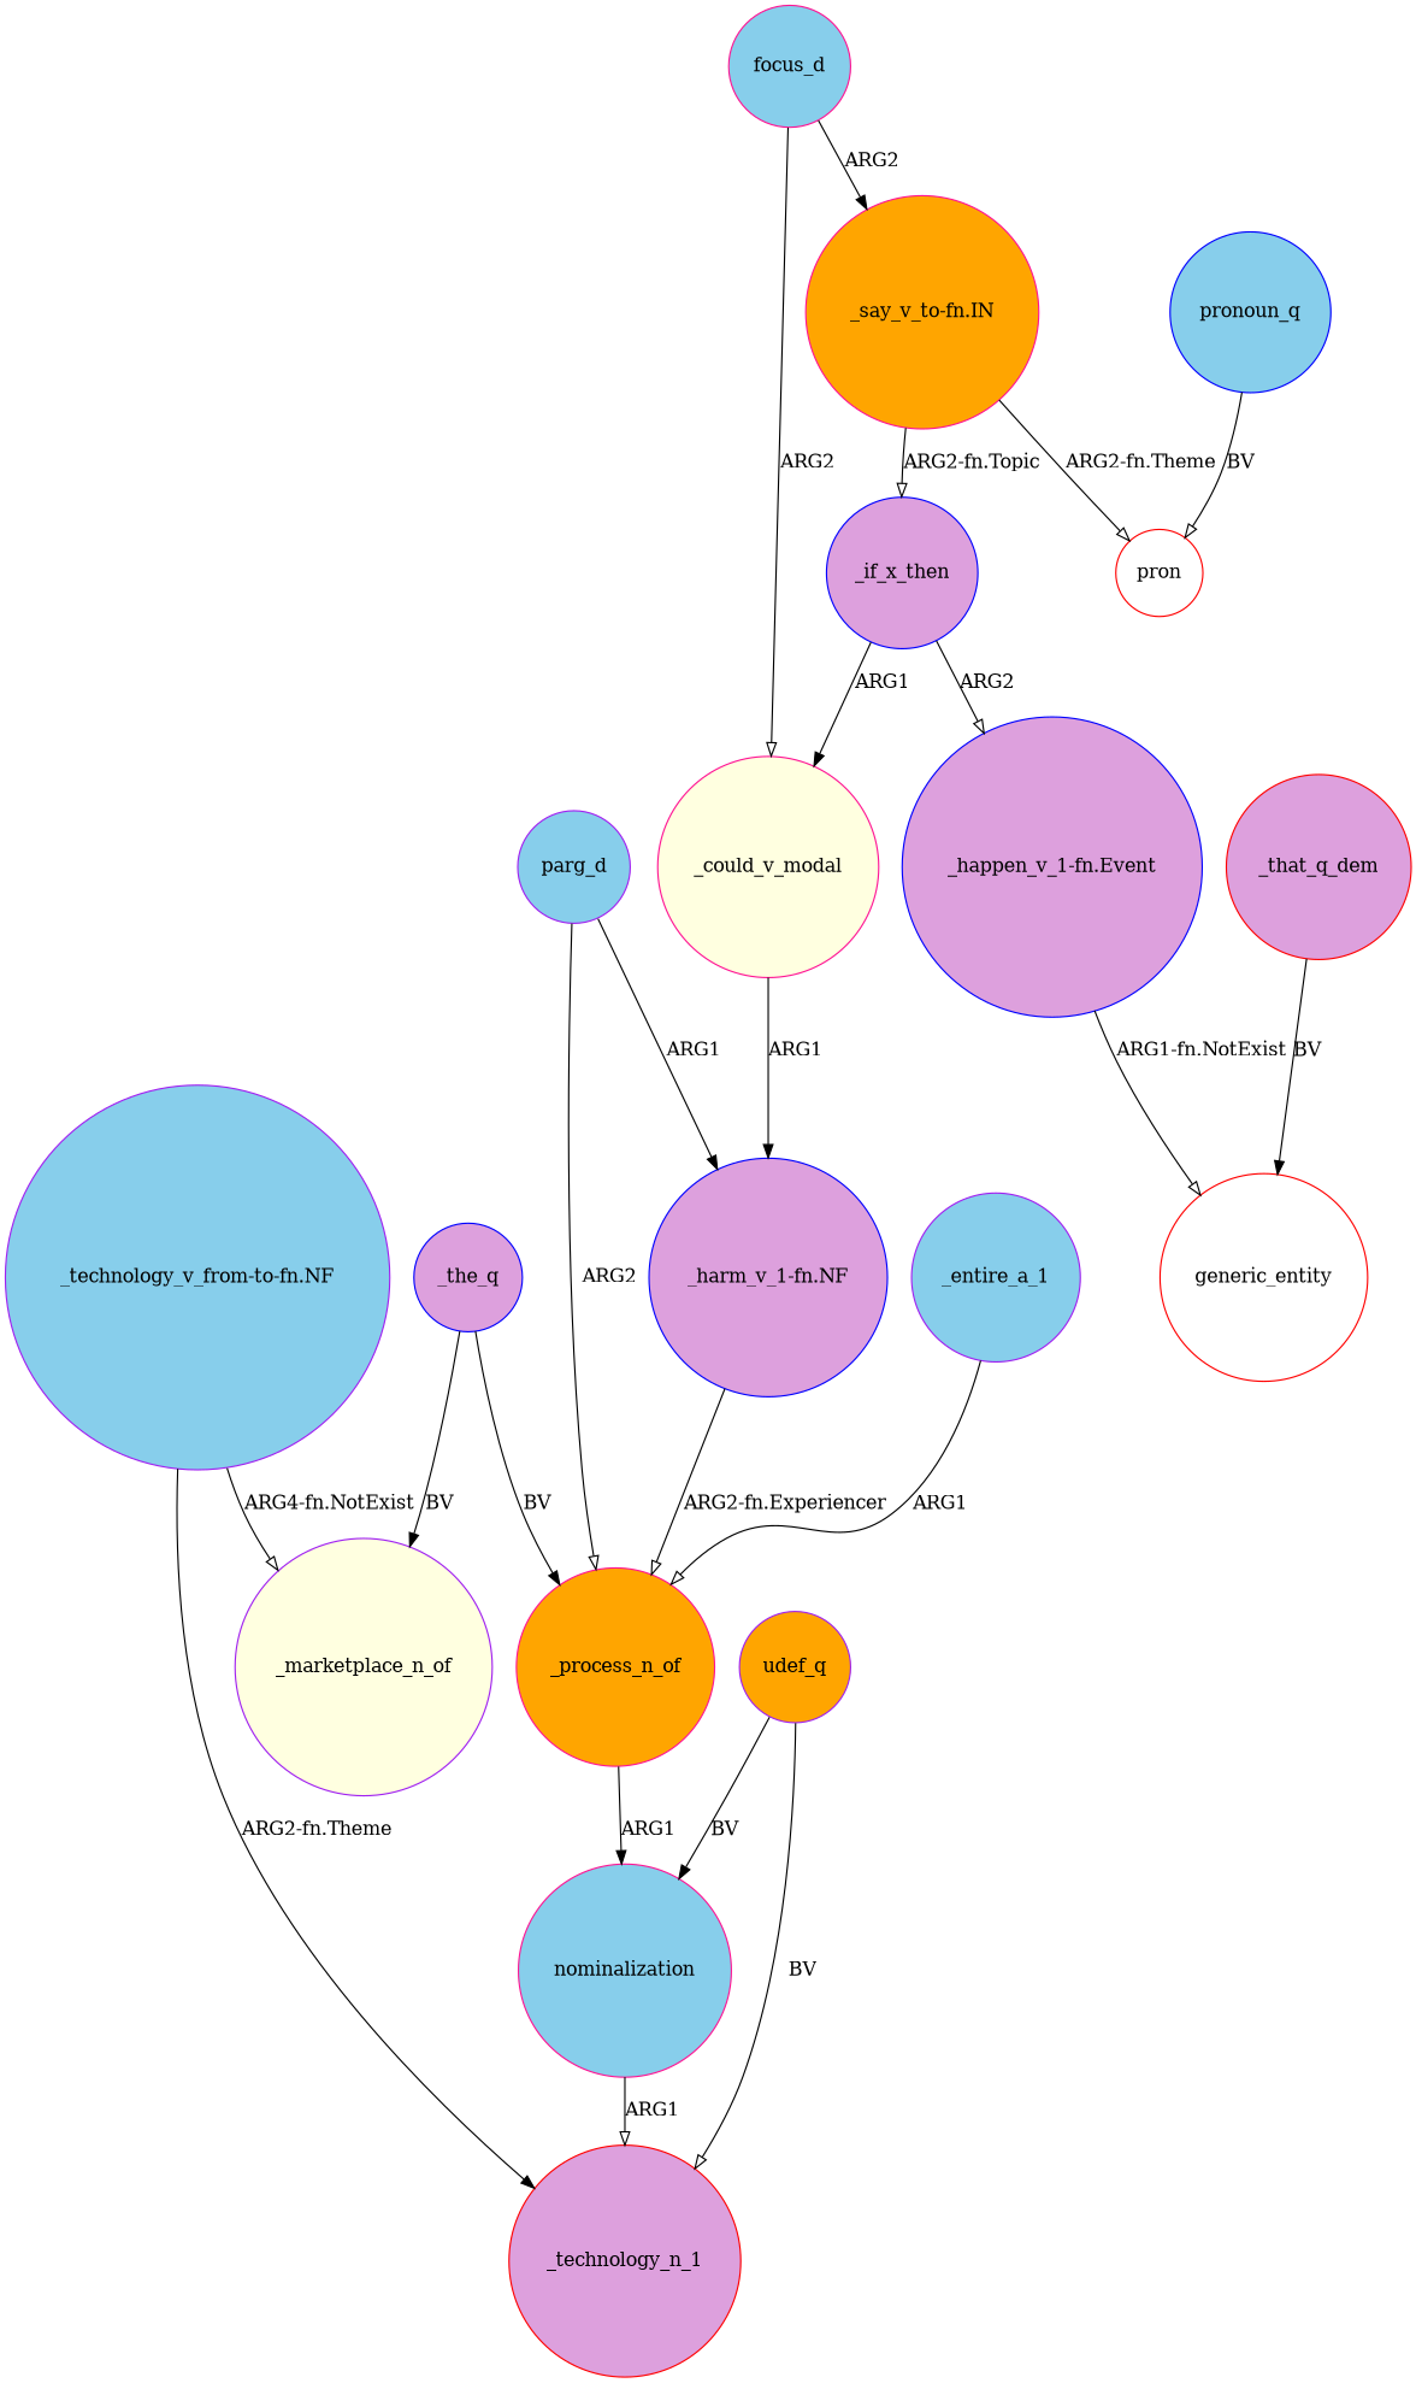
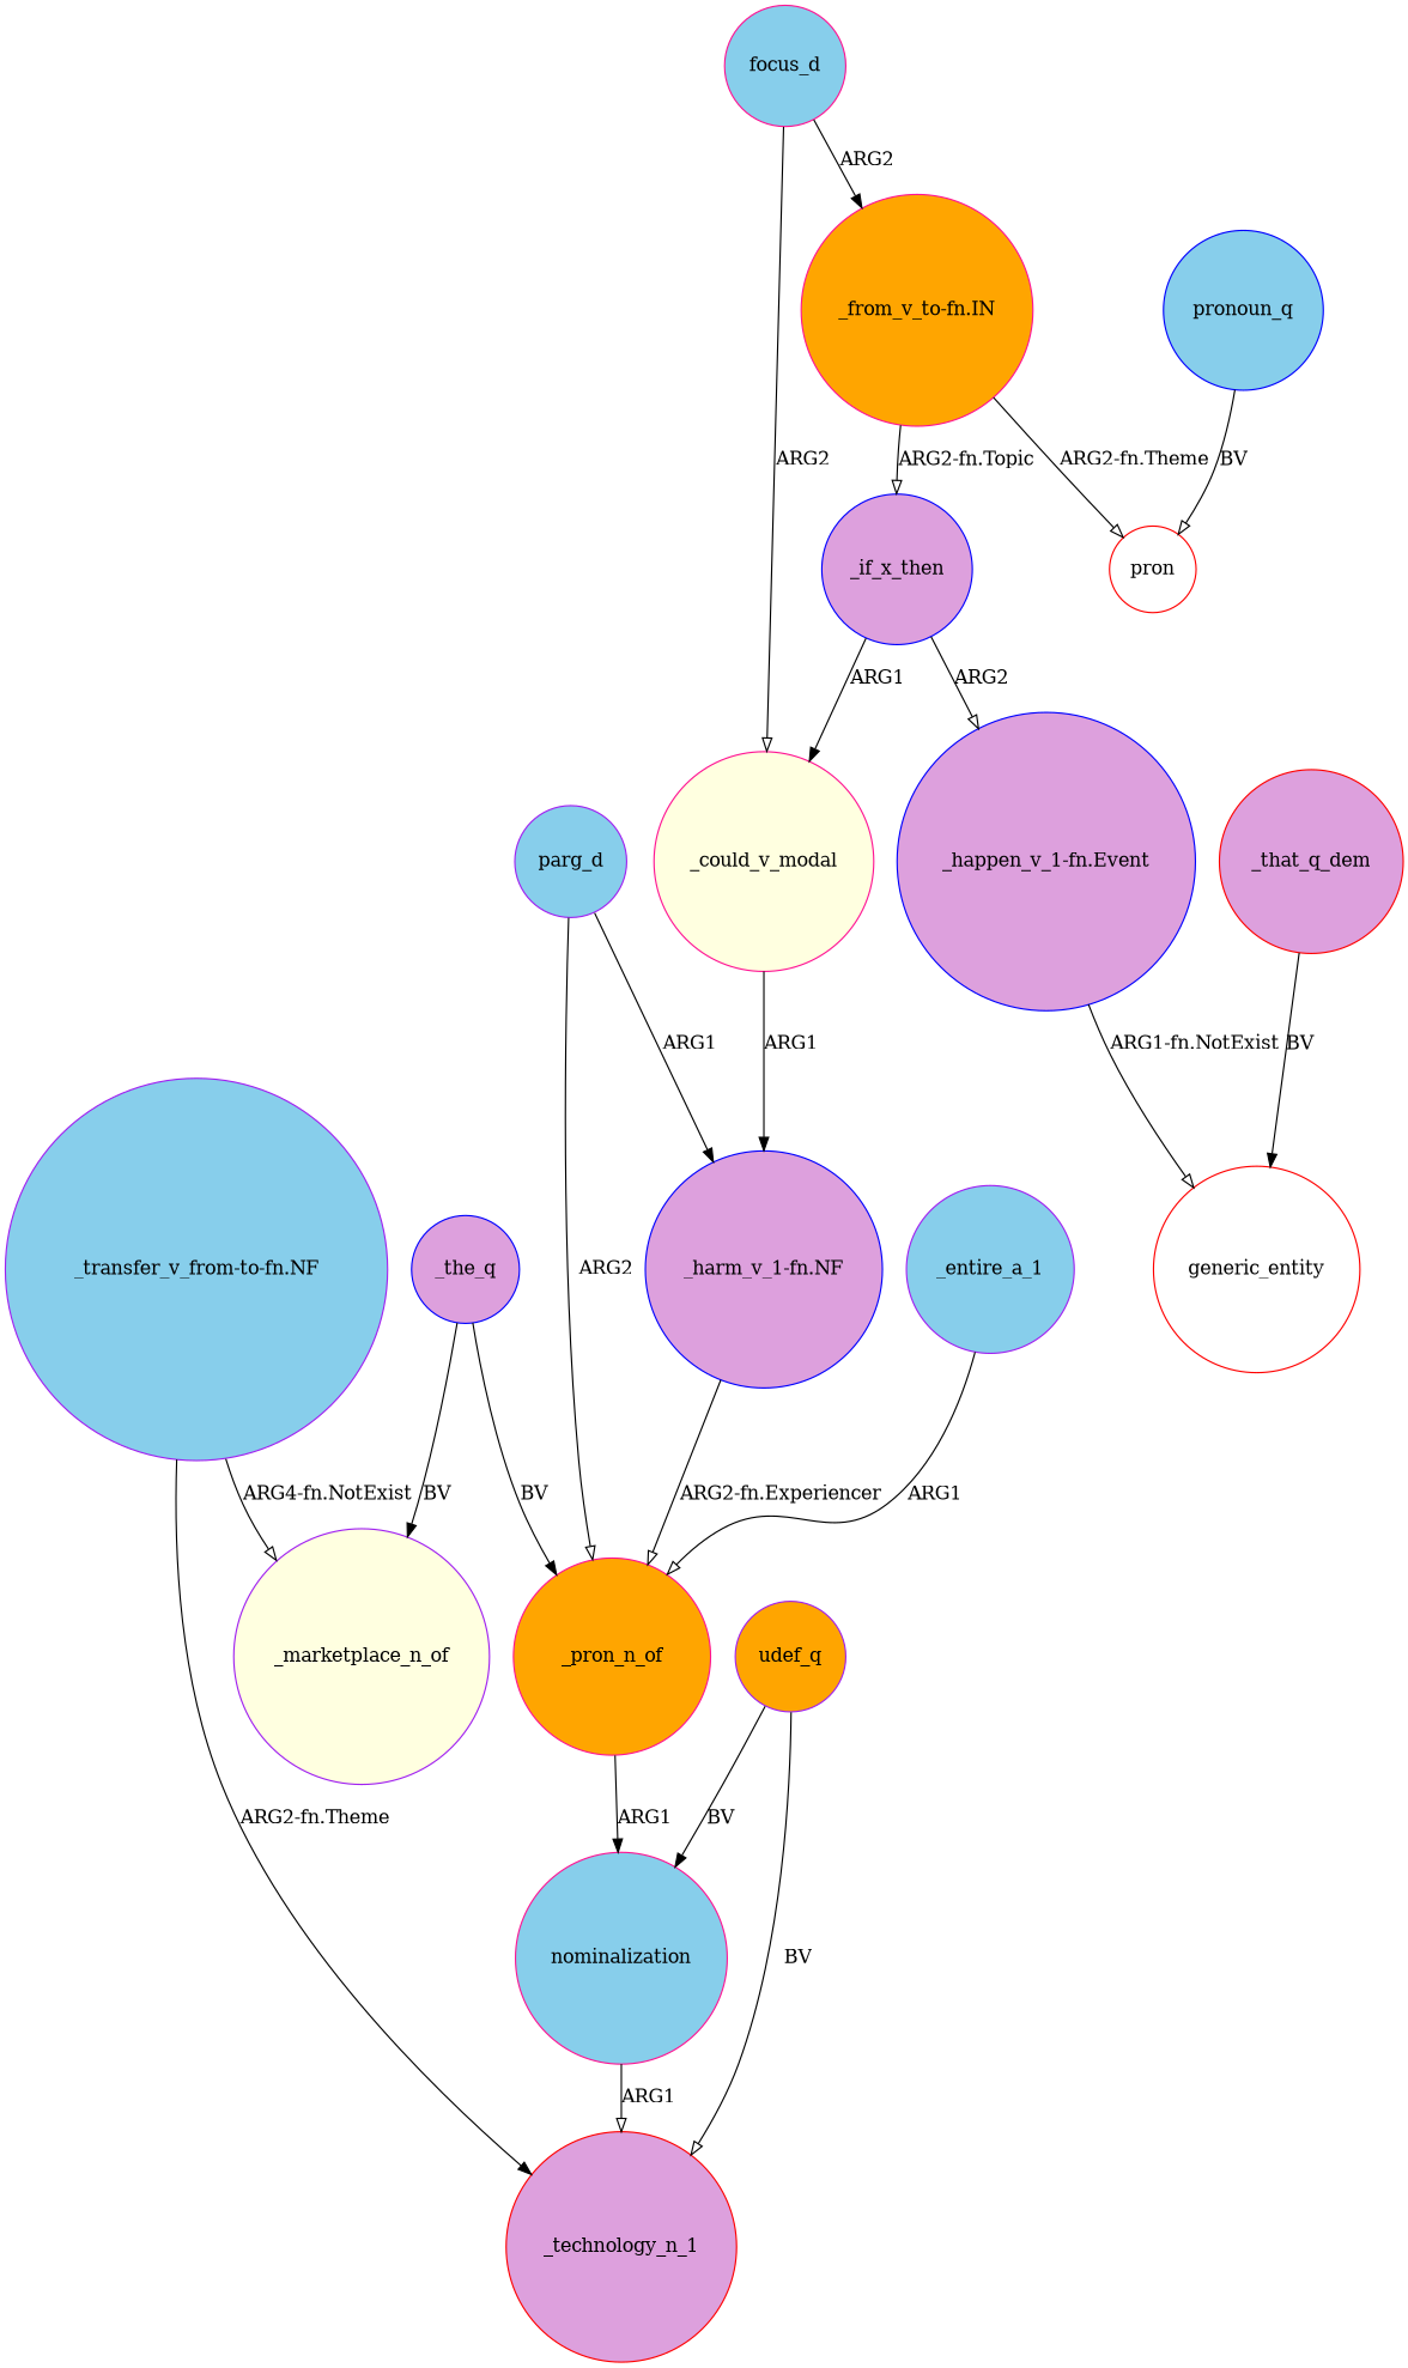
  digraph {
    node [color=deeppink fillcolor=skyblue shape=circle style=filled]
    edge [arrowhead=onormal]
    _could_v_modal [fillcolor=lightyellow]
    focus_d
-   "_say_v_to-fn.IN" [fillcolor=orange]
+   "_say_v_to-fn.IN" [fillcolor=orange label="_from_v_to-fn.IN"]
    "_harm_v_1-fn.NF" [color=blue fillcolor=plum]
    _if_x_then [color=blue fillcolor=plum]
    pron [color=red fillcolor=white]
-   _process_n_of [fillcolor=orange]
+   _process_n_of [fillcolor=orange label=_pron_n_of]
    "_happen_v_1-fn.Event" [color=blue fillcolor=plum]
    generic_entity [color=red fillcolor=white]
    _that_q_dem [color=red fillcolor=plum]
-   "_transfer_v_from-to-fn.NF" [color=purple label="_technology_v_from-to-fn.NF"]
+   "_transfer_v_from-to-fn.NF" [color=purple]
    _technology_n_1 [color=red fillcolor=plum]
    _marketplace_n_of [color=purple fillcolor=lightyellow]
    parg_d [color=purple]
    nominalization
    _the_q [color=blue fillcolor=plum]
    pronoun_q [color=blue]
    _entire_a_1 [color=purple]
    udef_q [color=purple fillcolor=orange]
    _could_v_modal -> "_harm_v_1-fn.NF" [arrowhead=normal label=ARG1]
    focus_d -> _could_v_modal [label=ARG2]
    focus_d -> "_say_v_to-fn.IN" [arrowhead=normal label=ARG2]
    "_say_v_to-fn.IN" -> _if_x_then [label="ARG2-fn.Topic"]
    "_say_v_to-fn.IN" -> pron [label="ARG2-fn.Theme"]
    "_harm_v_1-fn.NF" -> _process_n_of [label="ARG2-fn.Experiencer"]
    _if_x_then -> _could_v_modal [arrowhead=normal label=ARG1]
    _if_x_then -> "_happen_v_1-fn.Event" [label=ARG2]
    _process_n_of -> nominalization [arrowhead=normal label=ARG1]
    "_happen_v_1-fn.Event" -> generic_entity [label="ARG1-fn.NotExist"]
    _that_q_dem -> generic_entity [arrowhead=normal label=BV]
    "_transfer_v_from-to-fn.NF" -> _technology_n_1 [arrowhead=normal label="ARG2-fn.Theme"]
    "_transfer_v_from-to-fn.NF" -> _marketplace_n_of [label="ARG4-fn.NotExist"]
    parg_d -> "_harm_v_1-fn.NF" [arrowhead=normal label=ARG1]
    parg_d -> _process_n_of [label=ARG2]
    nominalization -> _technology_n_1 [label=ARG1]
    _the_q -> _process_n_of [arrowhead=normal label=BV]
    _the_q -> _marketplace_n_of [arrowhead=normal label=BV]
    pronoun_q -> pron [label=BV]
    _entire_a_1 -> _process_n_of [label=ARG1]
    udef_q -> _technology_n_1 [label=BV]
    udef_q -> nominalization [arrowhead=normal label=BV]
  }
